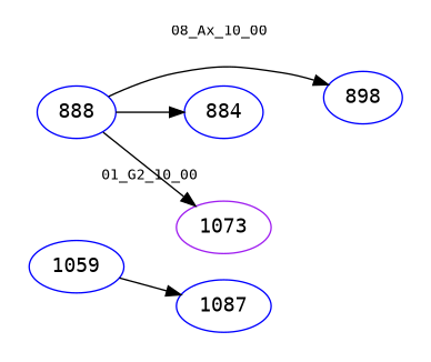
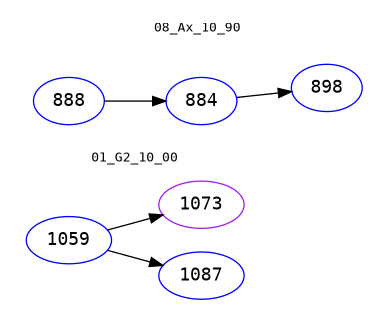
  digraph {
    fontname="DejaVu Sans Mono"
    rankdir=LR
    node [color=blue fontname="DejaVu Sans Mono"]
    edge [color=black fontname="DejaVu Sans Mono"]
    n1 [label=888]
    n2 [label=884]
    n3 [label=898]
    n4 [label=1059]
    n5 [color=purple label=1073]
    n6 [label=1087]
    subgraph cluster_1 {
      color=white
      fontsize=10
-     label="08_Ax_10_00"
+     label="08_Ax_10_90"
      n1
      n2
      n3
    }
    subgraph cluster_2 {
      color=white
      fontsize=10
      label="01_G2_10_00"
      n4
      n5
      n6
    }
    n1 -> n2
-   n1 -> n3
-   n1 -> n5
+   n2 -> n3
+   n4 -> n5
    n4 -> n6
  }
